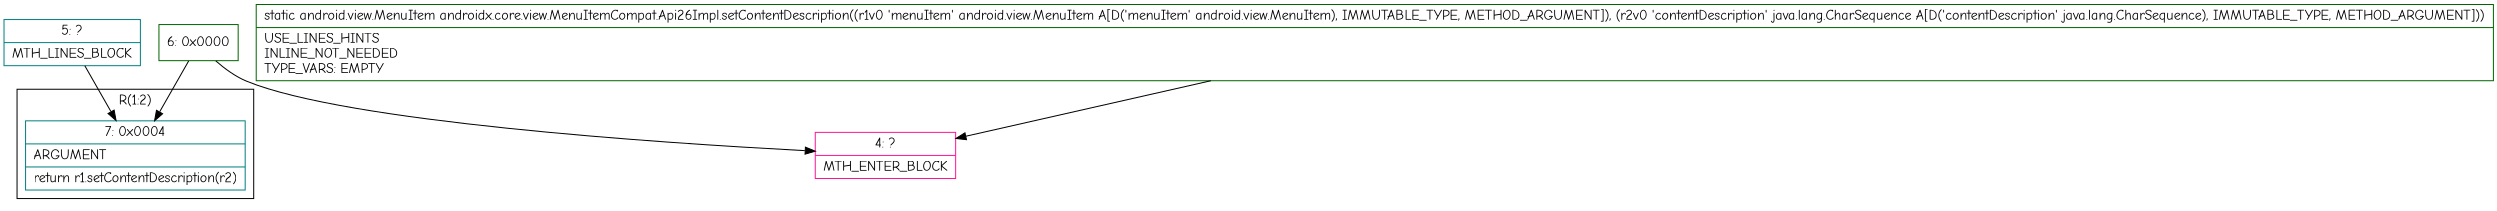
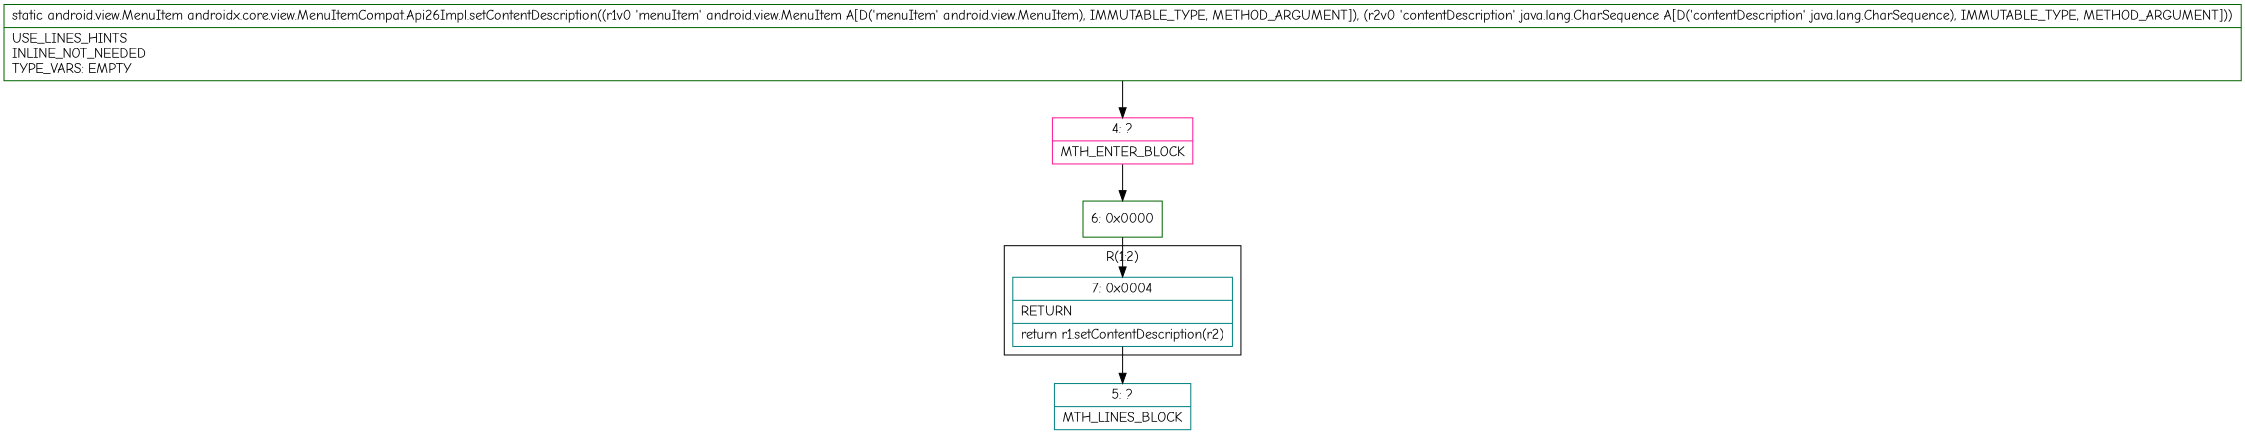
  digraph {
    fontname="Comic Neue"
    node [color=teal fontname="Comic Neue" shape=record]
    edge [fontname="Comic Neue"]
-   n1 [label="{7\:\ 0x0004|ARGUMENT\l|return r1.setContentDescription(r2)\l}"]
+   n1 [label="{7\:\ 0x0004|RETURN\l|return r1.setContentDescription(r2)\l}"]
    n2 [label="{5\:\ ?|MTH_LINES_BLOCK\l}"]
    n3 [color=deeppink label="{4\:\ ?|MTH_ENTER_BLOCK\l}"]
    n4 [color=darkgreen label="{6\:\ 0x0000}"]
    n5 [color=darkgreen label="{static android.view.MenuItem androidx.core.view.MenuItemCompat.Api26Impl.setContentDescription((r1v0 'menuItem' android.view.MenuItem A[D('menuItem' android.view.MenuItem), IMMUTABLE_TYPE, METHOD_ARGUMENT]), (r2v0 'contentDescription' java.lang.CharSequence A[D('contentDescription' java.lang.CharSequence), IMMUTABLE_TYPE, METHOD_ARGUMENT]))  | USE_LINES_HINTS\lINLINE_NOT_NEEDED\lTYPE_VARS: EMPTY\l}"]
    subgraph cluster_1 {
      label="R(1:2)"
      n1
    }
-   n2 -> n1
-   n4 -> n3
+   n1 -> n2
+   n3 -> n4
    n4 -> n1
    n5 -> n3
  }
